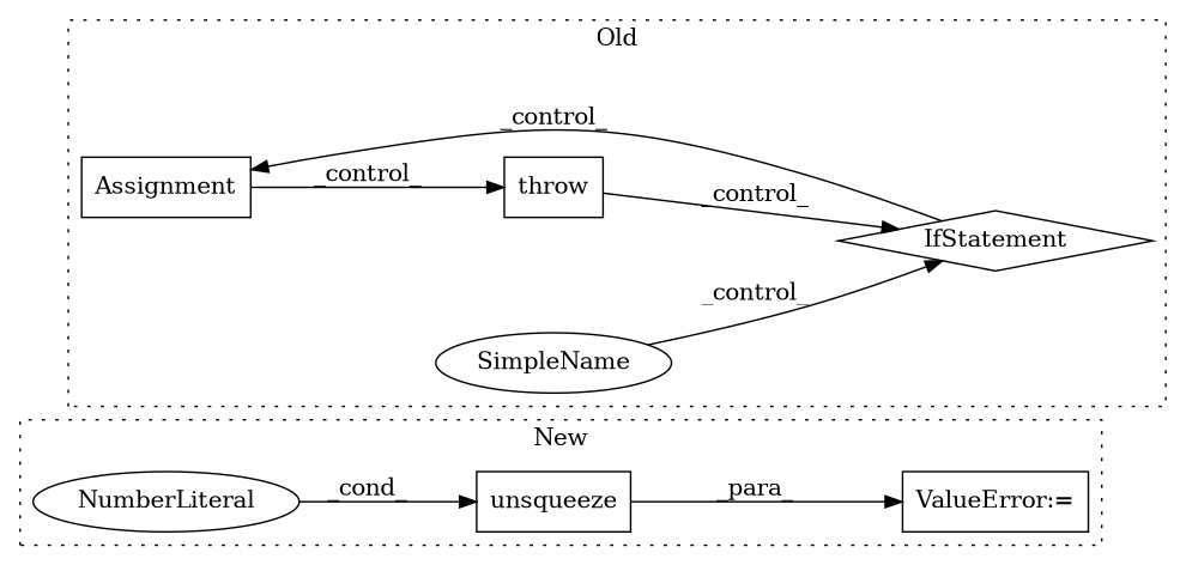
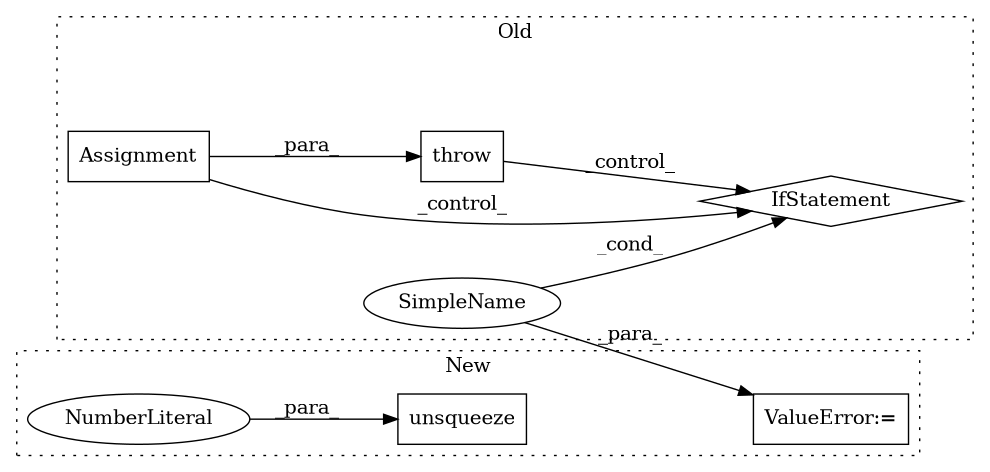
  digraph {
    rankdir=LR
    node [a=32 l=1 shape=box]
    n1 [l="11,1" label=Assignment s="1934,1997"]
    n2 [a=25 l="4,2" label=IfStatement s="1903,1918" shape=diamond]
    n3 [a=42 label=SimpleName shape=ellipse l=""]
    n4 [a=53 l=6 label=throw s=1928]
    n5 [l="10,1" label=unsqueeze s="2286,2297"]
    n6 [a=7 label="ValueError:=" s=2370]
    n7 [a=34 label=NumberLiteral s=2296 shape=ellipse]
    subgraph cluster_1 {
      label=Old
      style=dotted
      n1
      n2
      n3
      n4
    }
    subgraph cluster_2 {
      label=New
      style=dotted
      n5
      n6
      n7
    }
-   n1 -> n4 [label=_control_]
-   n2 -> n1 [label=_control_]
-   n3 -> n2 [label=_control_]
+   n1 -> n4 [label=_para_]
+   n1 -> n2 [label=_control_]
+   n3 -> n2 [label=_cond_]
    n4 -> n2 [label=_control_]
-   n5 -> n6 [label=_para_]
-   n7 -> n5 [label=_cond_]
+   n3 -> n6 [label=_para_]
+   n7 -> n5 [label=_para_]
  }
